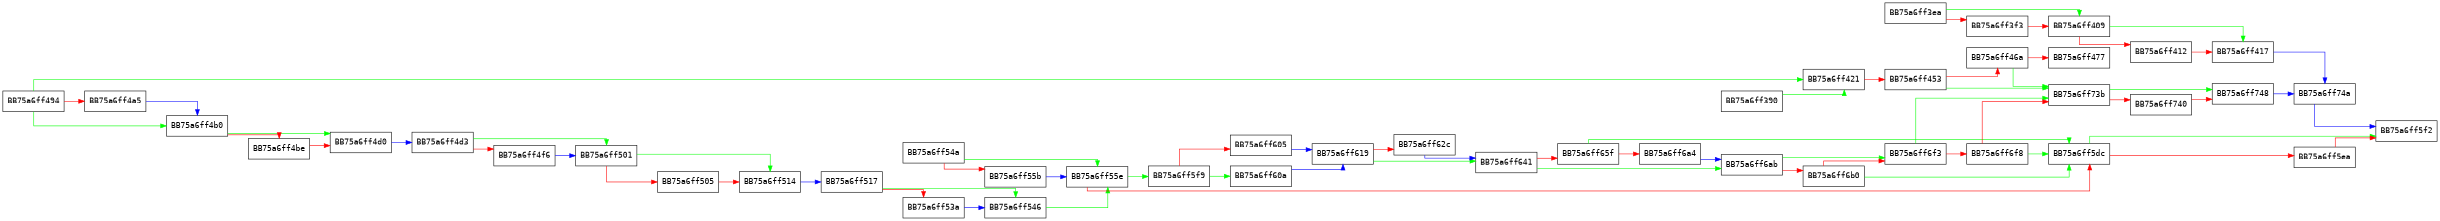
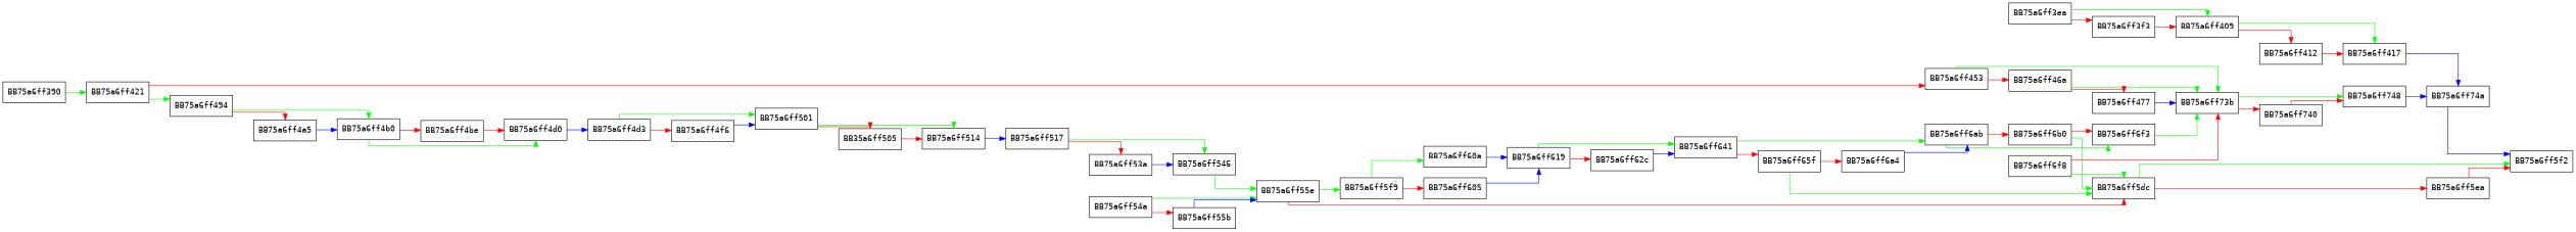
  digraph {
    fontname="DejaVu Sans Mono"
    rankdir=LR
    splines=ortho
    node [fontname="DejaVu Sans Mono" shape=box]
    edge [color=red fontname="DejaVu Sans Mono"]
    BB75a6ff390
    BB75a6ff421
    BB75a6ff494
    BB75a6ff453
    BB75a6ff4b0
    BB75a6ff4a5
    BB75a6ff73b
    BB75a6ff46a
    BB75a6ff409
    BB75a6ff417
    BB75a6ff412
    BB75a6ff3ea
    BB75a6ff3f3
    BB75a6ff74a
    BB75a6ff5f2
    BB75a6ff4d0
    BB75a6ff4be
    BB75a6ff748
    BB75a6ff740
    BB75a6ff477
    BB75a6ff4d3
    BB75a6ff501
    BB75a6ff4f6
    BB75a6ff514
-   BB75a6ff505
+   BB75a6ff505 [label=BB35a6ff505]
    BB75a6ff517
    BB75a6ff546
    BB75a6ff53a
    BB75a6ff55e
    BB75a6ff5f9
    BB75a6ff5dc
    BB75a6ff54a
    BB75a6ff55b
    BB75a6ff60a
    BB75a6ff605
    BB75a6ff5ea
    BB75a6ff619
    BB75a6ff641
    BB75a6ff62c
    BB75a6ff6ab
    BB75a6ff65f
    BB75a6ff6f3
    BB75a6ff6b0
    BB75a6ff6a4
    BB75a6ff6f8
    BB75a6ff390 -> BB75a6ff421 [color=green]
-   BB75a6ff494 -> BB75a6ff421 [color=green]
+   BB75a6ff421 -> BB75a6ff494 [color=green]
    BB75a6ff421 -> BB75a6ff453
    BB75a6ff494 -> BB75a6ff4b0 [color=green]
    BB75a6ff494 -> BB75a6ff4a5
    BB75a6ff453 -> BB75a6ff73b [color=green]
    BB75a6ff453 -> BB75a6ff46a
    BB75a6ff4b0 -> BB75a6ff4d0 [color=green]
    BB75a6ff4b0 -> BB75a6ff4be
    BB75a6ff4a5 -> BB75a6ff4b0 [color=blue]
    BB75a6ff73b -> BB75a6ff748 [color=green]
    BB75a6ff73b -> BB75a6ff740
    BB75a6ff46a -> BB75a6ff73b [color=green]
    BB75a6ff46a -> BB75a6ff477
    BB75a6ff409 -> BB75a6ff417 [color=green]
    BB75a6ff409 -> BB75a6ff412
    BB75a6ff417 -> BB75a6ff74a [color=blue]
    BB75a6ff412 -> BB75a6ff417
    BB75a6ff3ea -> BB75a6ff409 [color=green]
    BB75a6ff3ea -> BB75a6ff3f3
    BB75a6ff3f3 -> BB75a6ff409
    BB75a6ff74a -> BB75a6ff5f2 [color=blue]
    BB75a6ff4d0 -> BB75a6ff4d3 [color=blue]
    BB75a6ff4be -> BB75a6ff4d0
    BB75a6ff748 -> BB75a6ff74a [color=blue]
    BB75a6ff740 -> BB75a6ff748
+   BB75a6ff477 -> BB75a6ff73b [color=blue]
    BB75a6ff4d3 -> BB75a6ff501 [color=green]
    BB75a6ff4d3 -> BB75a6ff4f6
    BB75a6ff501 -> BB75a6ff514 [color=green]
    BB75a6ff501 -> BB75a6ff505
    BB75a6ff4f6 -> BB75a6ff501 [color=blue]
    BB75a6ff514 -> BB75a6ff517 [color=blue]
    BB75a6ff505 -> BB75a6ff514
    BB75a6ff517 -> BB75a6ff546 [color=green]
    BB75a6ff517 -> BB75a6ff53a
    BB75a6ff546 -> BB75a6ff55e [color=green]
    BB75a6ff53a -> BB75a6ff546 [color=blue]
    BB75a6ff55e -> BB75a6ff5f9 [color=green]
    BB75a6ff55e -> BB75a6ff5dc
    BB75a6ff5f9 -> BB75a6ff60a [color=green]
    BB75a6ff5f9 -> BB75a6ff605
    BB75a6ff5dc -> BB75a6ff5f2 [color=green]
    BB75a6ff5dc -> BB75a6ff5ea
    BB75a6ff54a -> BB75a6ff55e [color=green]
    BB75a6ff54a -> BB75a6ff55b
    BB75a6ff55b -> BB75a6ff55e [color=blue]
    BB75a6ff60a -> BB75a6ff619 [color=blue]
    BB75a6ff605 -> BB75a6ff619 [color=blue]
    BB75a6ff5ea -> BB75a6ff5f2
    BB75a6ff619 -> BB75a6ff641 [color=green]
    BB75a6ff619 -> BB75a6ff62c
    BB75a6ff641 -> BB75a6ff6ab [color=green]
    BB75a6ff641 -> BB75a6ff65f
    BB75a6ff62c -> BB75a6ff641 [color=blue]
    BB75a6ff6ab -> BB75a6ff6f3 [color=green]
    BB75a6ff6ab -> BB75a6ff6b0
    BB75a6ff65f -> BB75a6ff5dc [color=green]
    BB75a6ff65f -> BB75a6ff6a4
    BB75a6ff6f3 -> BB75a6ff73b [color=green]
-   BB75a6ff6f3 -> BB75a6ff6f8
    BB75a6ff6b0 -> BB75a6ff5dc [color=green]
    BB75a6ff6b0 -> BB75a6ff6f3
    BB75a6ff6a4 -> BB75a6ff6ab [color=blue]
    BB75a6ff6f8 -> BB75a6ff73b
    BB75a6ff6f8 -> BB75a6ff5dc [color=green]
  }
